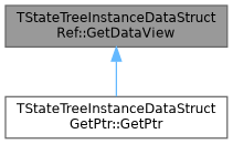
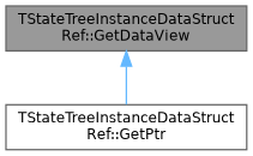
  digraph {
    rankdir=TB
    node [fontname=Helvetica fontsize=10 shape=box style=filled]
    n1 [color=gray40 fillcolor=grey60 fontcolor=black height=0.2 label="TStateTreeInstanceDataStruct\lRef::GetDataView" width=0.4]
-   n2 [color=grey40 fillcolor=white height=0.2 label="TStateTreeInstanceDataStruct\lGetPtr::GetPtr" width=0.4]
+   n2 [color=grey40 fillcolor=white height=0.2 label="TStateTreeInstanceDataStruct\lRef::GetPtr" width=0.4]
    n1 -> n2 [color=steelblue1 dir=back fontname=Helvetica fontsize=10 labelfontname=Helvetica labelfontsize=10 style=solid]
  }
